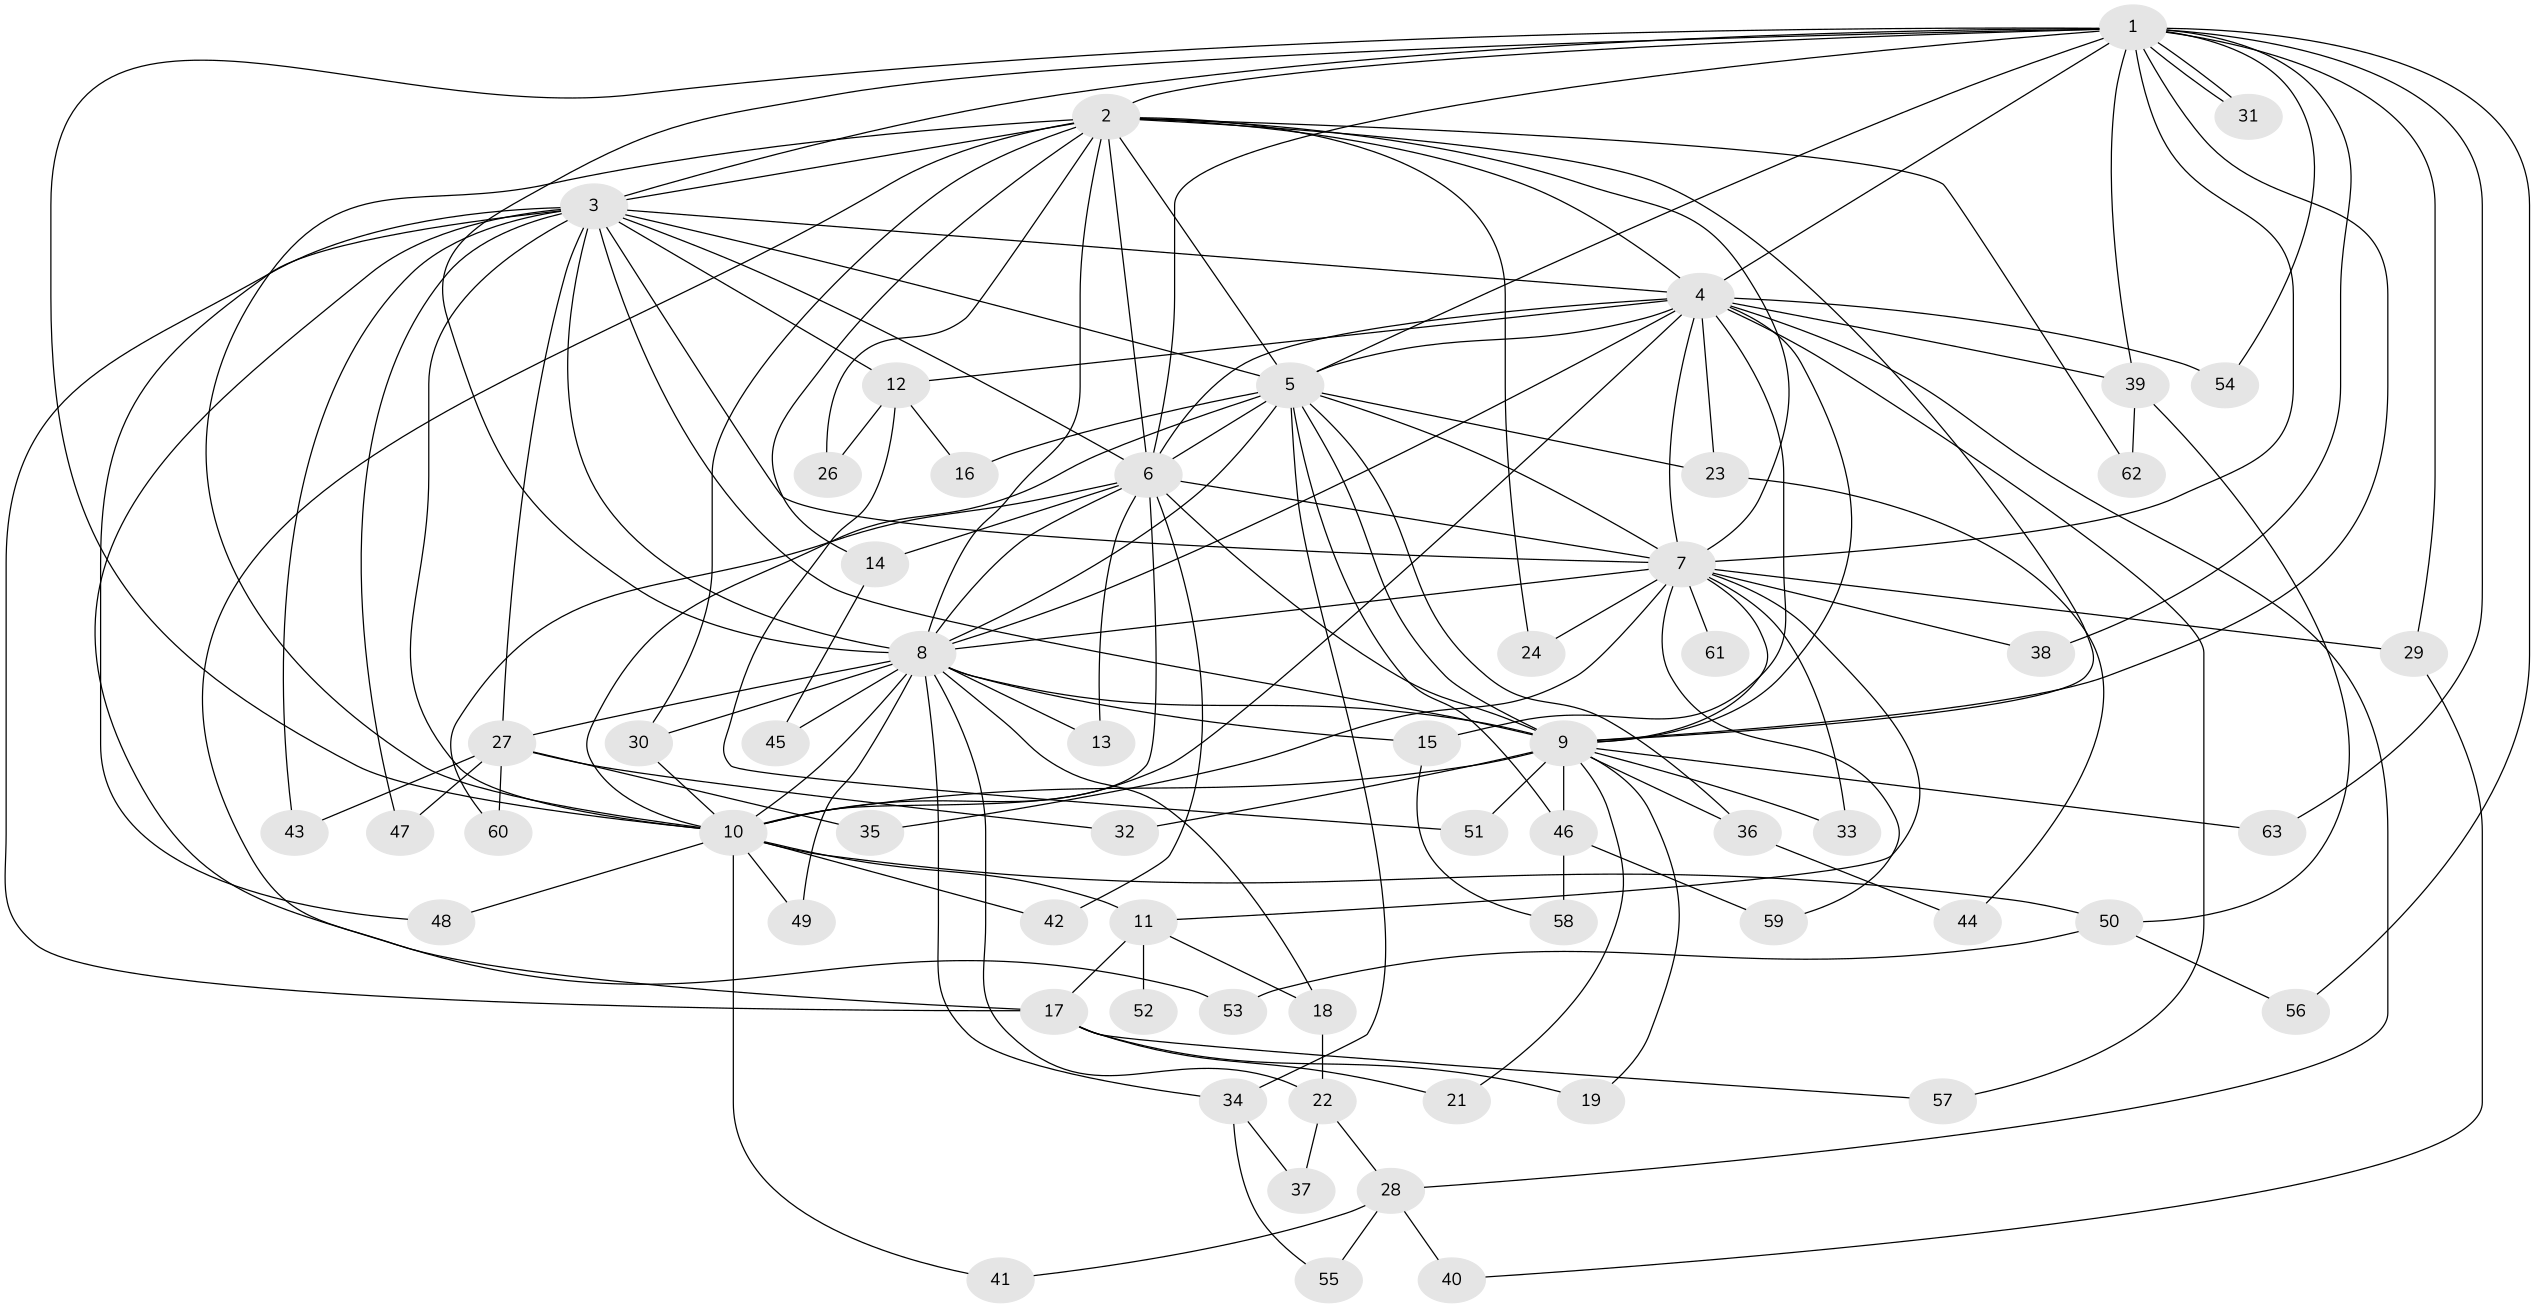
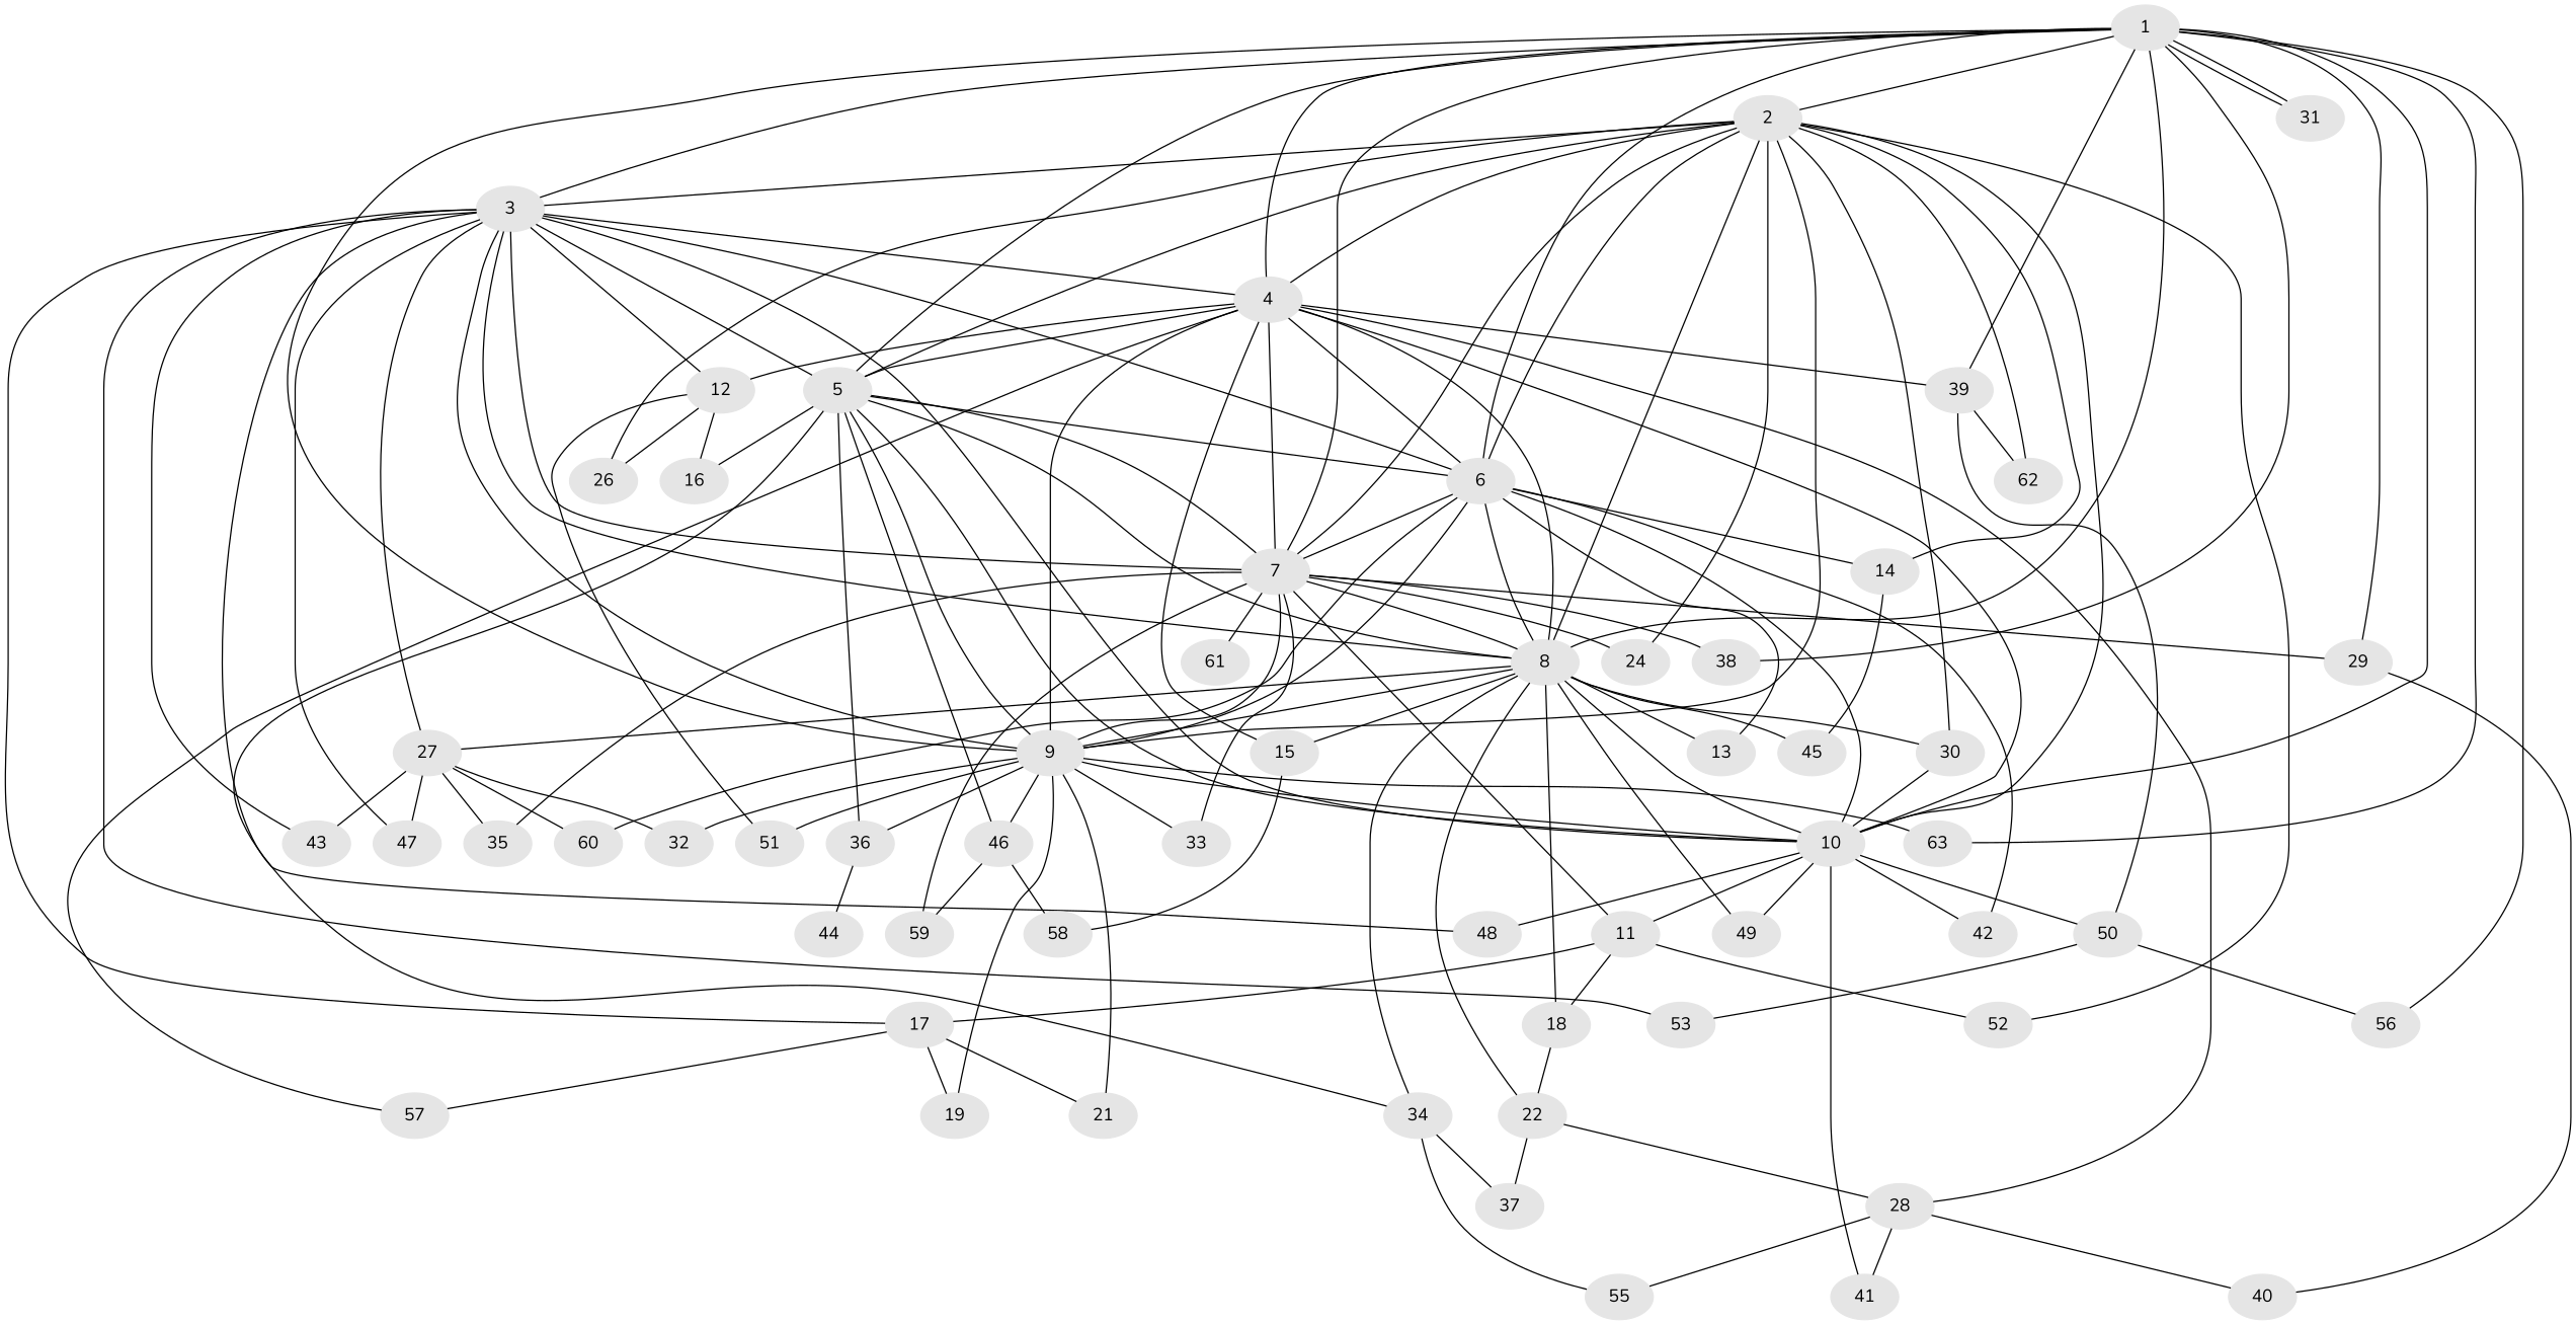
  graph {
    fontname=Nunito
    node [color=gray90 fontname=Nunito style=filled]
    edge [fontname=Nunito]
    1
    2
    3
    4
    5
    6
    7
    8
    9
    10
    29
    31
    38
    39
-   54
    56
    63
    14
    24
    26
    30
    52
    62
    12
    17
    43
    47
    48
    53
    27
    15
-   23
    28
    57
    16
    34
    36
    46
    13
    42
    60
    11
    33
    35
    59
    61
    18
    22
    45
    49
    19
    21
    32
    51
    41
    50
    40
    58
    44
    55
    37
    1 -- 2
    1 -- 3
    1 -- 4
    1 -- 5
    1 -- 6
    1 -- 7
    1 -- 8
    1 -- 9
    1 -- 10
    1 -- 29
    1 -- 31
    1 -- 31
    1 -- 38
    1 -- 39
-   1 -- 54
    1 -- 56
    1 -- 63
    2 -- 3
    2 -- 4
    2 -- 5
    2 -- 6
    2 -- 7
    2 -- 8
    2 -- 9
    2 -- 10
    2 -- 14
    2 -- 24
    2 -- 26
    2 -- 30
-   2 -- 17
+   2 -- 52
    2 -- 62
    3 -- 4
    3 -- 5
    3 -- 6
    3 -- 7
    3 -- 8
    3 -- 9
    3 -- 10
    3 -- 12
    3 -- 17
    3 -- 43
    3 -- 47
    3 -- 48
    3 -- 53
    3 -- 27
    4 -- 5
    4 -- 6
    4 -- 7
    4 -- 8
    4 -- 9
    4 -- 10
    4 -- 39
-   4 -- 54
    4 -- 12
    4 -- 15
-   4 -- 23
    4 -- 28
    4 -- 57
    5 -- 6
    5 -- 7
    5 -- 8
    5 -- 9
    5 -- 10
-   5 -- 23
    5 -- 16
    5 -- 34
    5 -- 36
    5 -- 46
    6 -- 7
    6 -- 8
    6 -- 9
    6 -- 10
    6 -- 14
    6 -- 13
    6 -- 42
    6 -- 60
    7 -- 8
    7 -- 9
    7 -- 29
    7 -- 38
    7 -- 24
    7 -- 11
    7 -- 33
    7 -- 35
    7 -- 59
    7 -- 61
    8 -- 9
    8 -- 10
    8 -- 30
    8 -- 27
    8 -- 15
    8 -- 34
    8 -- 13
    8 -- 18
    8 -- 22
    8 -- 45
    8 -- 49
    9 -- 10
    9 -- 63
    9 -- 36
    9 -- 46
    9 -- 33
    9 -- 19
    9 -- 21
    9 -- 32
    9 -- 51
    10 -- 48
    10 -- 42
    10 -- 11
    10 -- 49
    10 -- 41
    10 -- 50
    29 -- 40
    39 -- 62
    39 -- 50
    14 -- 45
    30 -- 10
    12 -- 26
    12 -- 16
    12 -- 51
    17 -- 57
    17 -- 19
    17 -- 21
    27 -- 43
    27 -- 47
    27 -- 60
    27 -- 35
    27 -- 32
    15 -- 58
-   23 -- 44
    28 -- 41
    28 -- 40
    28 -- 55
    34 -- 55
    34 -- 37
    36 -- 44
    46 -- 59
    46 -- 58
    11 -- 52
    11 -- 17
    11 -- 18
    18 -- 22
    22 -- 28
    22 -- 37
    50 -- 56
    50 -- 53
  }
